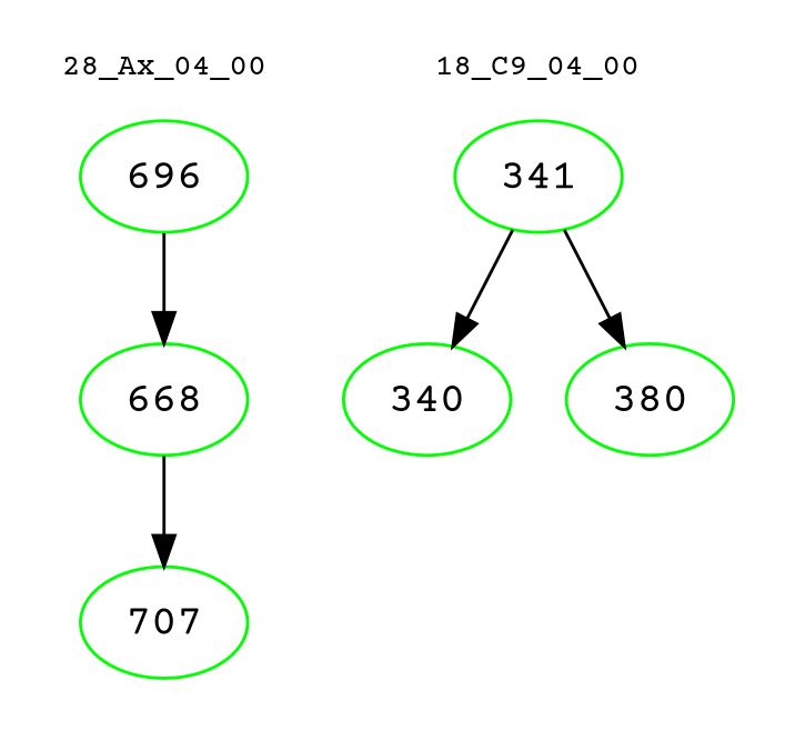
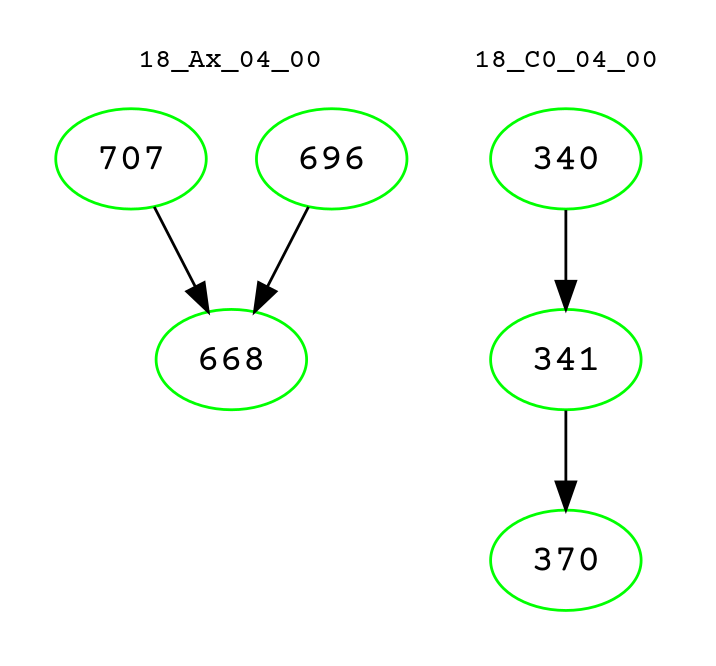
  digraph {
    fontname="Courier Prime"
    node [color=green fontname="Courier Prime"]
    edge [color=black fontname="Courier Prime"]
    n1 [label=696]
    n2 [label=668]
    n3 [label=707]
    n4 [label=341]
    n5 [label=340]
-   n6 [label=380]
+   n6 [label=370]
    subgraph cluster_1 {
      color=white
      fontsize=10
-     label="28_Ax_04_00"
+     label="18_Ax_04_00"
      n1
      n2
      n3
    }
    subgraph cluster_2 {
      color=white
      fontsize=10
-     label="18_C9_04_00"
+     label="18_C0_04_00"
      n4
      n5
      n6
    }
    n1 -> n2
-   n2 -> n3
-   n4 -> n5
+   n3 -> n2
+   n5 -> n4
    n4 -> n6
  }
